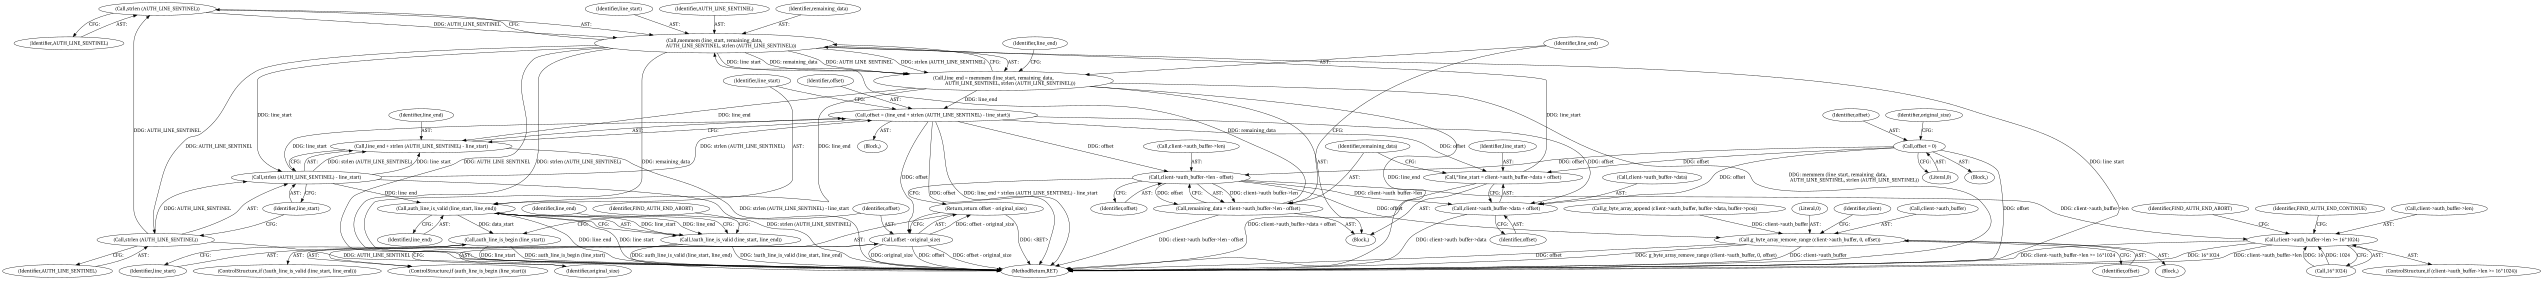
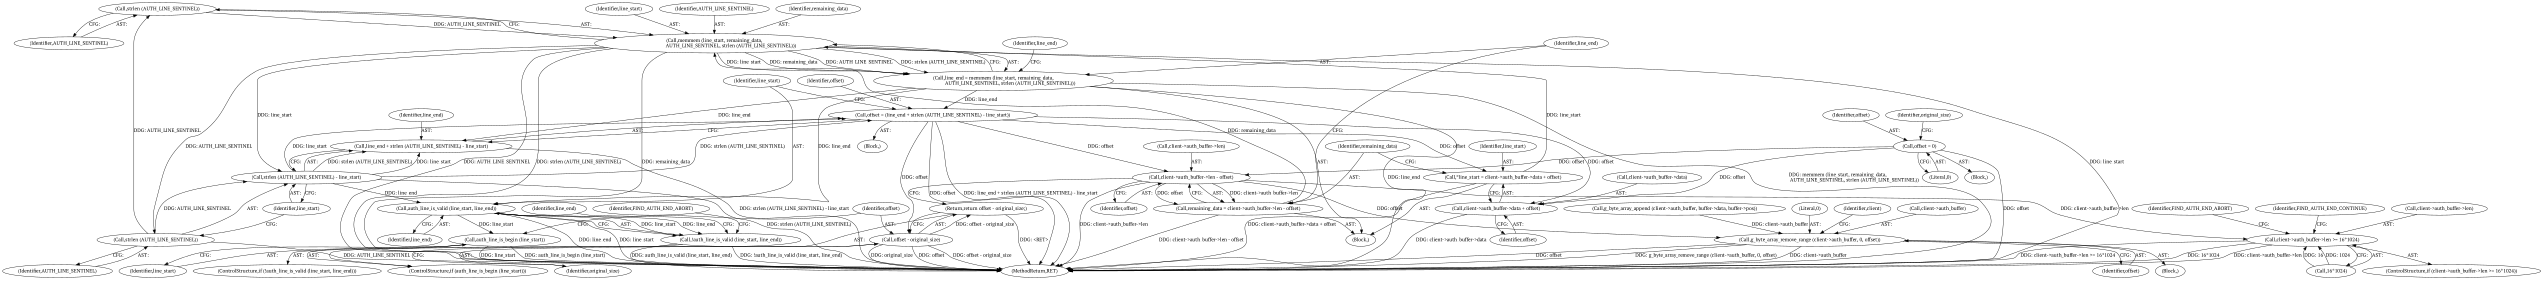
  digraph {
    fontname="PT Serif"
    node [fontname="PT Serif"]
    edge [fontname="PT Serif"]
    n1 [label="(Call,strlen (AUTH_LINE_SENTINEL))"]
    n2 [label="(Call,memmem (line_start, remaining_data,\n                         AUTH_LINE_SENTINEL, strlen (AUTH_LINE_SENTINEL)))"]
    n3 [label="(Identifier,AUTH_LINE_SENTINEL)"]
    n4 [label="(Call,strlen (AUTH_LINE_SENTINEL))"]
    n5 [label="(Call,strlen (AUTH_LINE_SENTINEL) - line_start)"]
    n6 [label="(MethodReturn,RET)"]
    n7 [label="(Call,line_end = memmem (line_start, remaining_data,\n                         AUTH_LINE_SENTINEL, strlen (AUTH_LINE_SENTINEL)))"]
    n8 [label="(Identifier,AUTH_LINE_SENTINEL)"]
    n9 [label="(Call,offset = (line_end + strlen (AUTH_LINE_SENTINEL) - line_start))"]
    n10 [label="(Call,line_end + strlen (AUTH_LINE_SENTINEL) - line_start)"]
    n11 [label="(Call,auth_line_is_valid (line_start, line_end))"]
    n12 [label="(Identifier,line_start)"]
    n13 [label="(Block,)"]
    n14 [label="(Call,*line_start = client->auth_buffer->data + offset)"]
    n15 [label="(Call,client->auth_buffer->data + offset)"]
    n16 [label="(Identifier,offset)"]
    n17 [label="(Call,client->auth_buffer->len - offset)"]
    n18 [label="(Call,offset - original_size)"]
    n19 [label="(Block,)"]
    n20 [label="(Call,remaining_data = client->auth_buffer->len - offset)"]
    n21 [label="(Call,g_byte_array_remove_range (client->auth_buffer, 0, offset))"]
    n22 [label="(Call,client->auth_buffer->len >= 16*1024)"]
    n23 [label="(Identifier,offset)"]
    n24 [label="(Return,return offset - original_size;)"]
    n25 [label="(Identifier,original_size)"]
    n26 [label="(Call,!auth_line_is_valid (line_start, line_end))"]
    n27 [label="(Call,auth_line_is_begin (line_start))"]
    n28 [label="(Identifier,line_end)"]
    n29 [label="(Call,offset = 0)"]
    n30 [label="(Block,)"]
    n31 [label="(Literal,0)"]
    n32 [label="(Block,)"]
    n33 [label="(Identifier,offset)"]
    n34 [label="(ControlStructure,if (client->auth_buffer->len >= 16*1024))"]
    n35 [label="(Call,16*1024)"]
    n36 [label="(ControlStructure,if (auth_line_is_begin (line_start)))"]
    n37 [label="(ControlStructure,if (!auth_line_is_valid (line_start, line_end)))"]
    n38 [label="(Identifier,line_start)"]
    n39 [label="(Identifier,client)"]
    n40 [label="(Identifier,line_start)"]
    n41 [label="(Identifier,offset)"]
    n42 [label="(Identifier,line_end)"]
    n43 [label="(Call,client->auth_buffer)"]
    n44 [label="(Identifier,original_size)"]
    n45 [label="(Identifier,line_end)"]
    n46 [label="(Identifier,remaining_data)"]
    n47 [label="(Literal,0)"]
    n48 [label="(Identifier,FIND_AUTH_END_ABORT)"]
    n49 [label="(Call,client->auth_buffer->data)"]
    n50 [label="(Identifier,line_end)"]
    n51 [label="(Identifier,FIND_AUTH_END_CONTINUE)"]
    n52 [label="(Identifier,remaining_data)"]
    n53 [label="(Call,g_byte_array_append (client->auth_buffer, buffer->data, buffer->pos))"]
    n54 [label="(Identifier,offset)"]
    n55 [label="(Identifier,line_end)"]
    n56 [label="(Identifier,line_start)"]
    n57 [label="(Call,client->auth_buffer->len)"]
    n58 [label="(Identifier,FIND_AUTH_END_ABORT)"]
    n59 [label="(Identifier,AUTH_LINE_SENTINEL)"]
    n60 [label="(Call,client->auth_buffer->len)"]
    n61 [label="(Identifier,offset)"]
    n62 [label="(Identifier,line_start)"]
    n1 -> n2 [label="AST: "]
    n1 -> n2 [label="DDG: AUTH_LINE_SENTINEL"]
    n1 -> n3 [label="CFG: "]
    n2 -> n1 [label="CFG: "]
    n2 -> n4 [label="DDG: AUTH_LINE_SENTINEL"]
    n2 -> n5 [label="DDG: line_start"]
    n2 -> n6 [label="DDG: remaining_data"]
    n2 -> n6 [label="DDG: AUTH_LINE_SENTINEL"]
    n2 -> n6 [label="DDG: line_start"]
    n2 -> n6 [label="DDG: strlen (AUTH_LINE_SENTINEL)"]
    n2 -> n7 [label="AST: "]
    n2 -> n7 [label="DDG: line_start"]
    n2 -> n7 [label="DDG: remaining_data"]
    n2 -> n7 [label="DDG: AUTH_LINE_SENTINEL"]
    n2 -> n7 [label="DDG: strlen (AUTH_LINE_SENTINEL)"]
    n3 -> n1 [label="AST: "]
    n4 -> n1 [label="DDG: AUTH_LINE_SENTINEL"]
    n4 -> n5 [label="AST: "]
    n4 -> n5 [label="DDG: AUTH_LINE_SENTINEL"]
    n4 -> n6 [label="DDG: AUTH_LINE_SENTINEL"]
    n4 -> n8 [label="CFG: "]
    n5 -> n6 [label="DDG: strlen (AUTH_LINE_SENTINEL)"]
    n5 -> n9 [label="DDG: strlen (AUTH_LINE_SENTINEL)"]
    n5 -> n9 [label="DDG: line_start"]
    n5 -> n10 [label="AST: "]
    n5 -> n10 [label="DDG: strlen (AUTH_LINE_SENTINEL)"]
    n5 -> n10 [label="DDG: line_start"]
    n5 -> n11 [label="DDG: line_end"]
    n5 -> n12 [label="CFG: "]
    n7 -> n2 [label="CFG: "]
    n7 -> n6 [label="DDG: memmem (line_start, remaining_data,\n                         AUTH_LINE_SENTINEL, strlen (AUTH_LINE_SENTINEL))"]
    n7 -> n6 [label="DDG: line_end"]
    n7 -> n9 [label="DDG: line_end"]
    n7 -> n10 [label="DDG: line_end"]
    n7 -> n11 [label="DDG: line_end"]
    n7 -> n13 [label="AST: "]
    n8 -> n4 [label="AST: "]
    n9 -> n6 [label="DDG: line_end + strlen (AUTH_LINE_SENTINEL) - line_start"]
    n9 -> n6 [label="DDG: offset"]
    n9 -> n10 [label="CFG: "]
    n9 -> n14 [label="DDG: offset"]
    n9 -> n15 [label="DDG: offset"]
    n9 -> n17 [label="DDG: offset"]
    n9 -> n18 [label="DDG: offset"]
    n9 -> n19 [label="AST: "]
    n10 -> n5 [label="CFG: "]
    n10 -> n6 [label="DDG: strlen (AUTH_LINE_SENTINEL) - line_start"]
    n10 -> n9 [label="AST: "]
    n11 -> n6 [label="DDG: line_end"]
    n11 -> n6 [label="DDG: line_start"]
    n11 -> n26 [label="AST: "]
    n11 -> n26 [label="DDG: line_start"]
    n11 -> n26 [label="DDG: line_end"]
-   n11 -> n27 [label="DDG: data_start"]
+   n11 -> n27 [label="DDG: line_start"]
    n11 -> n28 [label="CFG: "]
    n12 -> n4 [label="CFG: "]
    n12 -> n5 [label="AST: "]
    n14 -> n2 [label="DDG: line_start"]
    n14 -> n6 [label="DDG: client->auth_buffer->data + offset"]
    n14 -> n13 [label="AST: "]
    n14 -> n15 [label="CFG: "]
    n15 -> n6 [label="DDG: client->auth_buffer->data"]
    n15 -> n14 [label="AST: "]
    n15 -> n16 [label="CFG: "]
    n16 -> n15 [label="AST: "]
-   n17 -> n15 [label="DDG: client->auth_buffer->len"]
+   n17 -> n6 [label="DDG: client->auth_buffer->len"]
    n17 -> n20 [label="AST: "]
    n17 -> n20 [label="DDG: client->auth_buffer->len"]
    n17 -> n20 [label="DDG: offset"]
    n17 -> n21 [label="DDG: offset"]
    n17 -> n22 [label="DDG: client->auth_buffer->len"]
    n17 -> n23 [label="CFG: "]
    n17 -> n24 [label="CFG: "]
    n18 -> n6 [label="DDG: offset"]
    n18 -> n6 [label="DDG: offset - original_size"]
    n18 -> n6 [label="DDG: original_size"]
    n18 -> n24 [label="AST: "]
    n18 -> n24 [label="DDG: offset - original_size"]
    n18 -> n25 [label="CFG: "]
    n20 -> n2 [label="DDG: remaining_data"]
    n20 -> n6 [label="DDG: client->auth_buffer->len - offset"]
    n20 -> n13 [label="AST: "]
    n20 -> n17 [label="CFG: "]
    n21 -> n6 [label="DDG: offset"]
    n21 -> n6 [label="DDG: g_byte_array_remove_range (client->auth_buffer, 0, offset)"]
    n21 -> n6 [label="DDG: client->auth_buffer"]
    n21 -> n32 [label="AST: "]
    n21 -> n33 [label="CFG: "]
    n22 -> n6 [label="DDG: 16*1024"]
    n22 -> n6 [label="DDG: client->auth_buffer->len"]
    n22 -> n6 [label="DDG: client->auth_buffer->len >= 16*1024"]
    n22 -> n34 [label="AST: "]
    n22 -> n35 [label="CFG: "]
    n23 -> n17 [label="AST: "]
    n24 -> n6 [label="DDG: <RET>"]
    n24 -> n18 [label="CFG: "]
    n24 -> n36 [label="AST: "]
    n25 -> n18 [label="AST: "]
    n26 -> n6 [label="DDG: auth_line_is_valid (line_start, line_end)"]
    n26 -> n6 [label="DDG: !auth_line_is_valid (line_start, line_end)"]
    n26 -> n11 [label="CFG: "]
    n26 -> n37 [label="AST: "]
    n27 -> n6 [label="DDG: auth_line_is_begin (line_start)"]
    n27 -> n6 [label="DDG: line_start"]
    n27 -> n36 [label="AST: "]
    n27 -> n38 [label="CFG: "]
    n28 -> n11 [label="AST: "]
    n29 -> n6 [label="DDG: offset"]
-   n29 -> n14 [label="DDG: offset"]
    n29 -> n15 [label="DDG: offset"]
    n29 -> n17 [label="DDG: offset"]
    n29 -> n30 [label="AST: "]
    n29 -> n31 [label="CFG: "]
    n31 -> n29 [label="AST: "]
    n33 -> n21 [label="AST: "]
    n35 -> n22 [label="AST: "]
    n35 -> n22 [label="DDG: 16"]
    n35 -> n22 [label="DDG: 1024"]
    n38 -> n27 [label="AST: "]
    n39 -> n21 [label="CFG: "]
    n40 -> n9 [label="CFG: "]
    n40 -> n11 [label="AST: "]
    n41 -> n18 [label="AST: "]
    n41 -> n27 [label="CFG: "]
    n42 -> n7 [label="AST: "]
    n42 -> n20 [label="CFG: "]
    n43 -> n21 [label="AST: "]
    n44 -> n29 [label="CFG: "]
    n45 -> n7 [label="CFG: "]
    n46 -> n2 [label="AST: "]
    n47 -> n21 [label="AST: "]
    n48 -> n22 [label="CFG: "]
    n49 -> n15 [label="AST: "]
    n50 -> n26 [label="CFG: "]
    n51 -> n22 [label="CFG: "]
    n52 -> n14 [label="CFG: "]
    n52 -> n20 [label="AST: "]
    n53 -> n21 [label="DDG: client->auth_buffer"]
    n54 -> n29 [label="AST: "]
    n55 -> n10 [label="AST: "]
    n56 -> n2 [label="AST: "]
    n57 -> n17 [label="AST: "]
    n58 -> n26 [label="CFG: "]
    n59 -> n2 [label="AST: "]
    n60 -> n22 [label="AST: "]
    n61 -> n9 [label="AST: "]
    n62 -> n14 [label="AST: "]
  }
